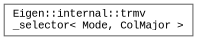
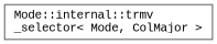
  digraph {
    rankdir=LR
    fontname="Liberation Mono"
-   n1 [color=grey40 fillcolor=white fontname="Liberation Mono" fontsize=10 height=0.2 label="Eigen::internal::trmv\l_selector\< Mode, ColMajor \>" shape=box style=filled width=0.4]
+   n1 [color=grey40 fillcolor=white fontname="Liberation Mono" fontsize=10 height=0.2 label="Mode::internal::trmv\l_selector\< Mode, ColMajor \>" shape=box style=filled width=0.4]
  }
